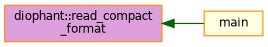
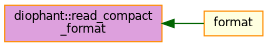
  digraph {
    rankdir=LR
    node [color=darkorange fontname=Helvetica fontsize=10 shape=record style=filled]
    n1 [fillcolor=plum fontcolor=black height=0.2 label="diophant::read_compact\l_format" width=0.4]
-   n2 [fillcolor=lightyellow height=0.2 label=main width=0.4]
+   n2 [fillcolor=lightyellow height=0.2 label=format width=0.4]
    n1 -> n2 [color=darkgreen dir=back fontname=Helvetica fontsize=10 labelfontname=Helvetica labelfontsize=10 style=solid]
  }
